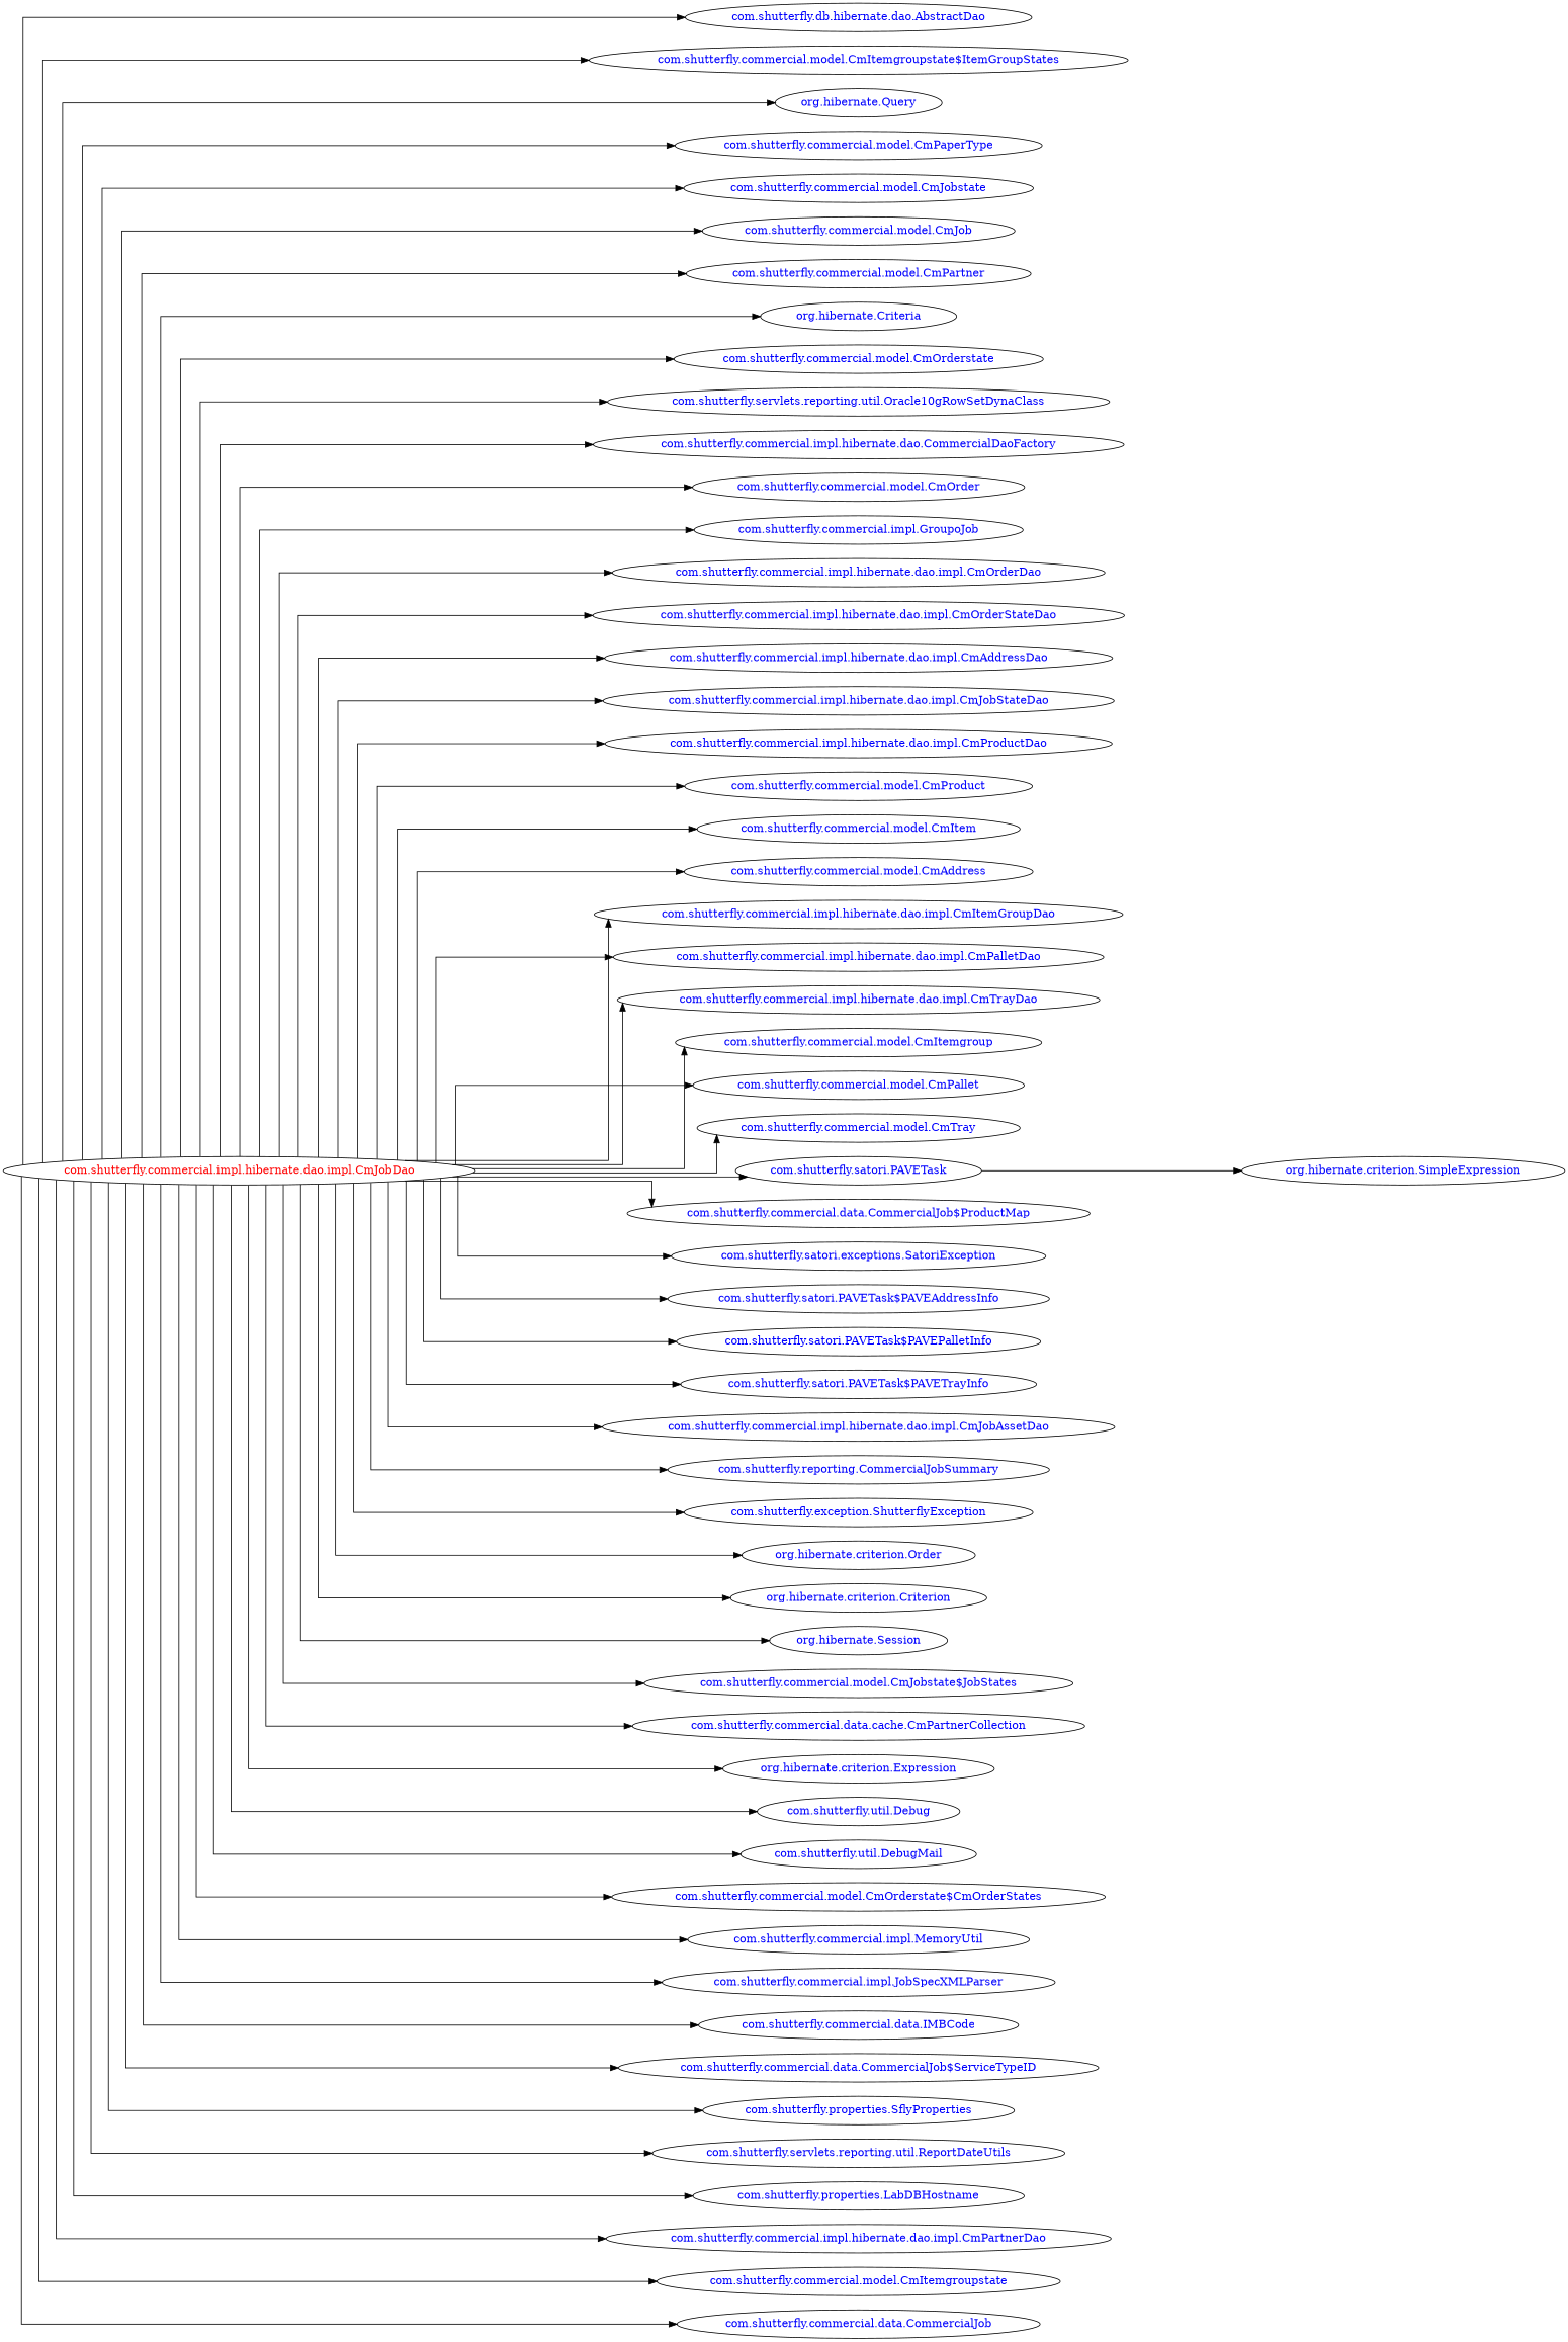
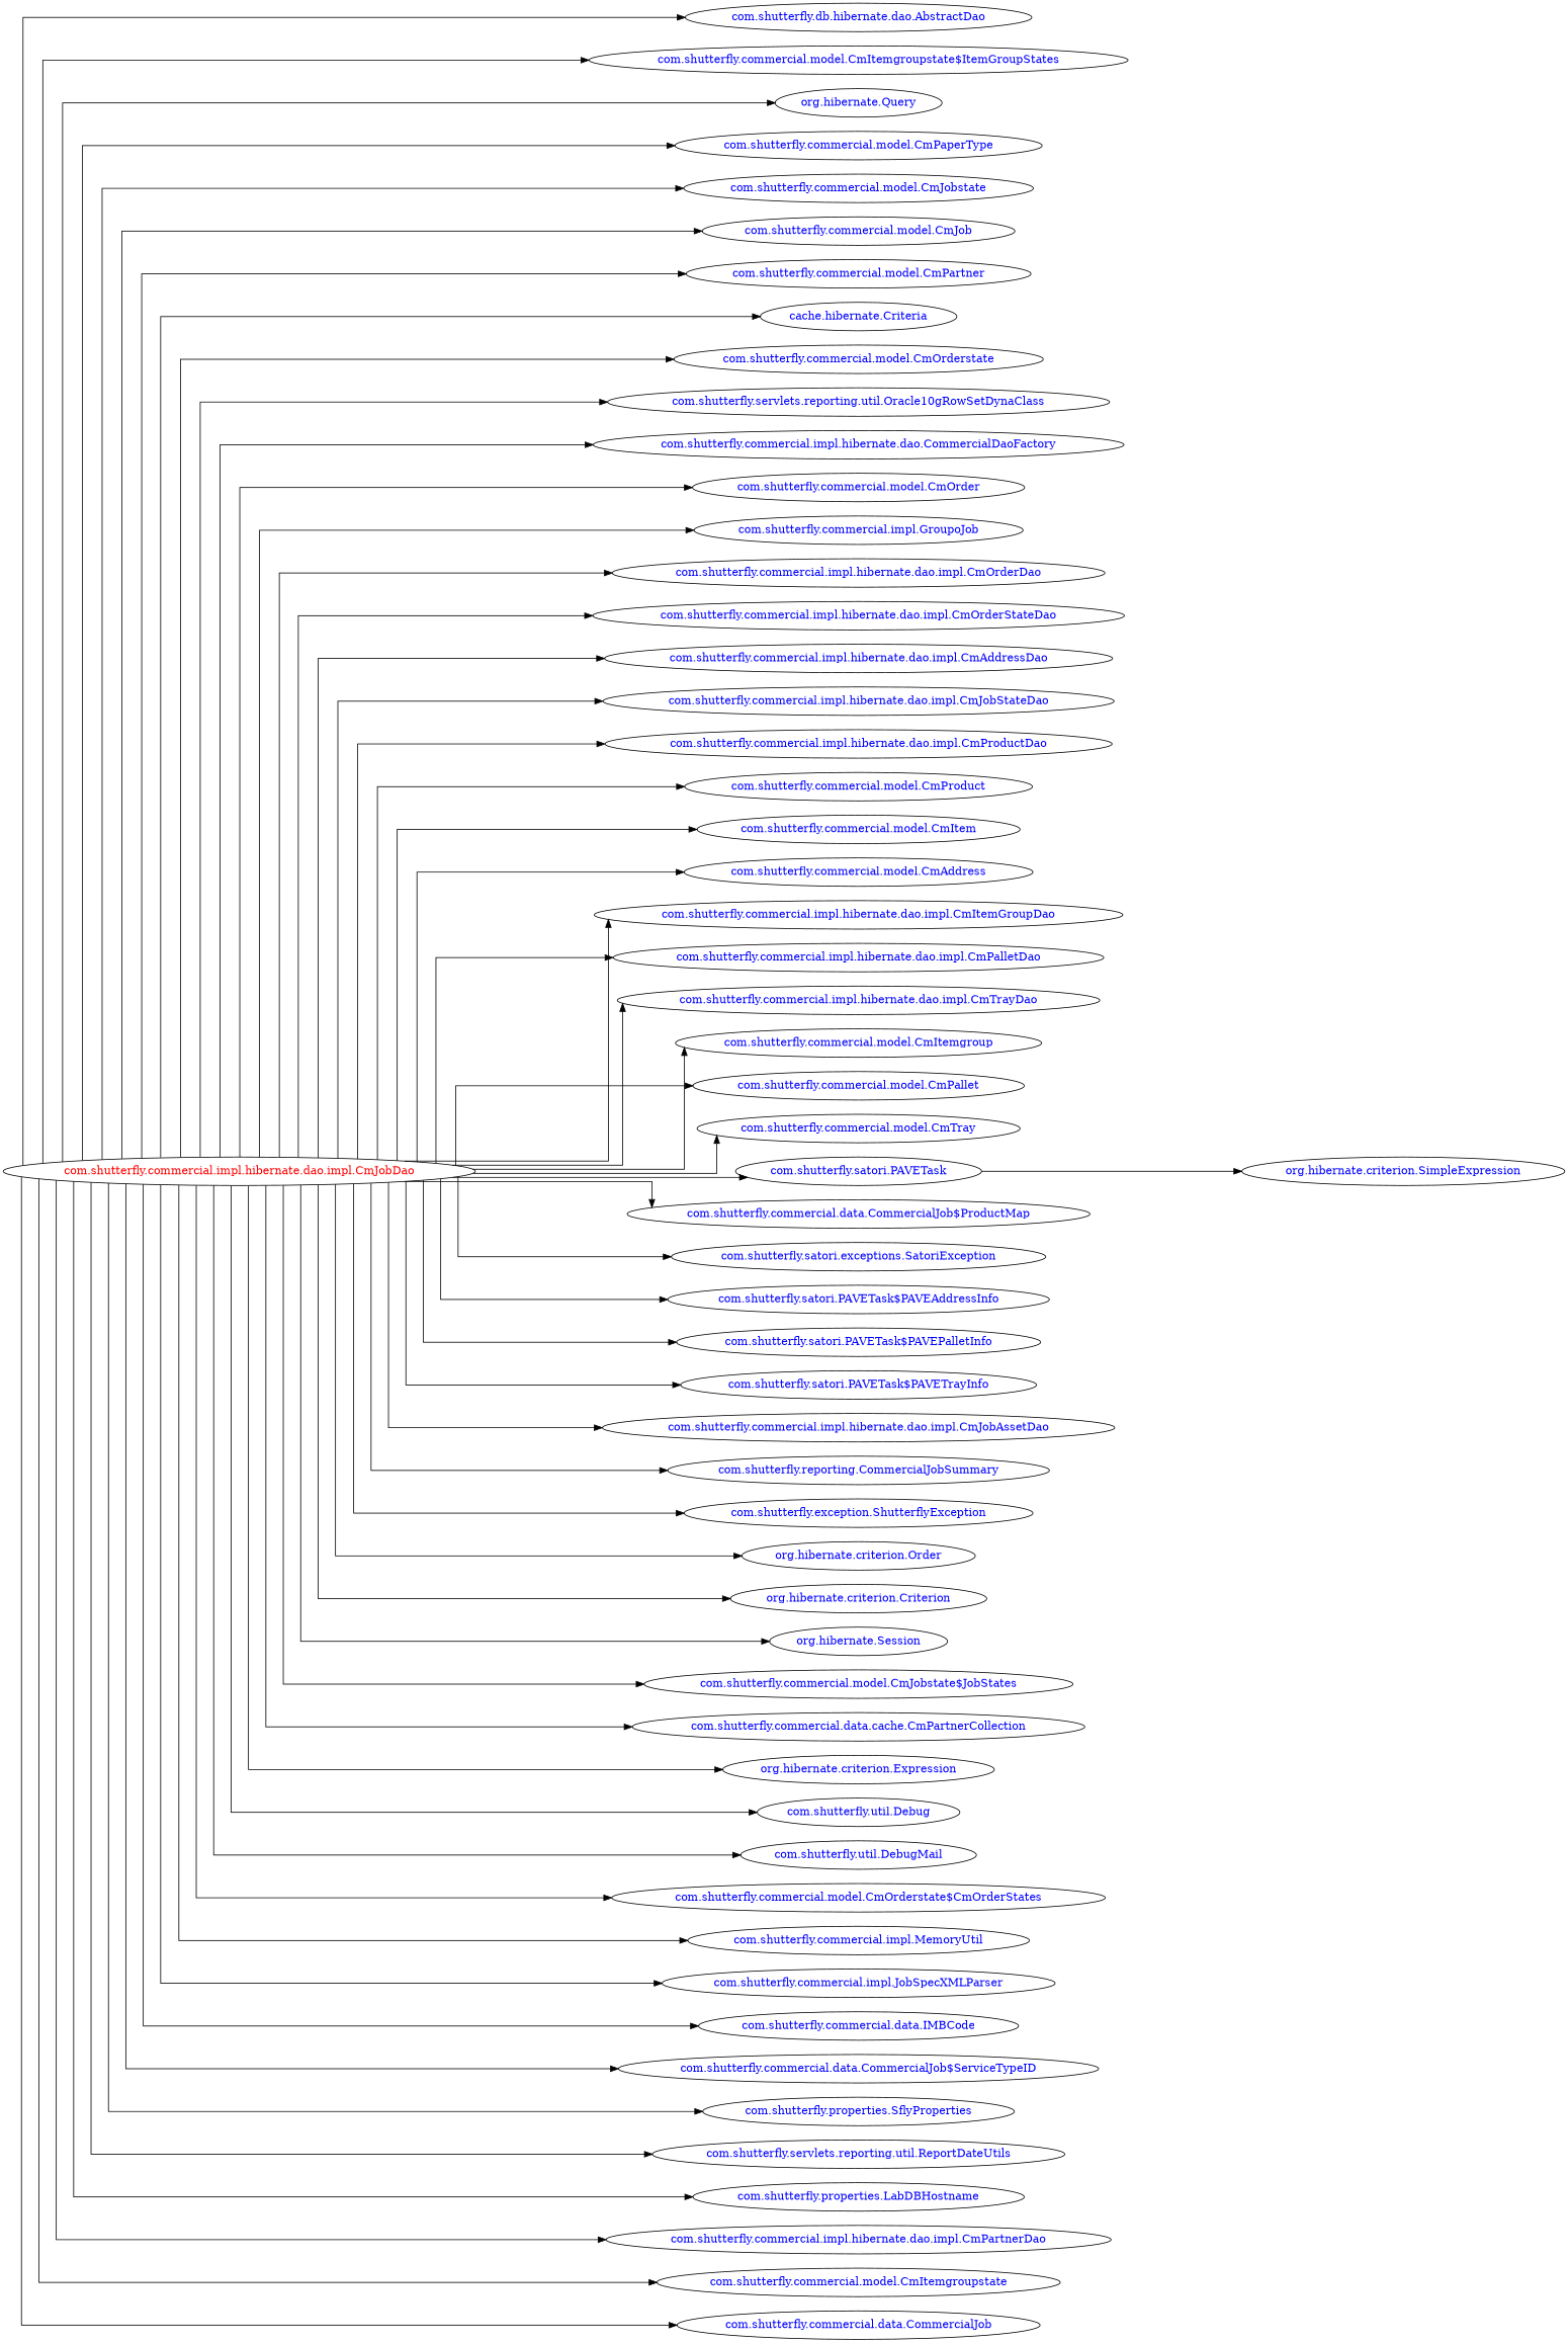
  digraph {
    concentrate=true
    rankdir=LR
    ranksep=2.0
    splines=ortho
    node [fontcolor=blue]
    "com.shutterfly.commercial.impl.hibernate.dao.impl.CmJobDao" [fontcolor=red]
    "com.shutterfly.db.hibernate.dao.AbstractDao"
    "com.shutterfly.commercial.model.CmItemgroupstate$ItemGroupStates"
    "org.hibernate.Query"
    "com.shutterfly.commercial.model.CmPaperType"
    "com.shutterfly.commercial.model.CmJobstate"
    "com.shutterfly.commercial.model.CmJob"
    "com.shutterfly.commercial.model.CmPartner"
-   "org.hibernate.Criteria"
+   "org.hibernate.Criteria" [label="cache.hibernate.Criteria"]
    "com.shutterfly.commercial.model.CmOrderstate"
    "com.shutterfly.servlets.reporting.util.Oracle10gRowSetDynaClass"
    "com.shutterfly.commercial.impl.hibernate.dao.CommercialDaoFactory"
    "com.shutterfly.commercial.model.CmOrder"
    "com.shutterfly.commercial.impl.GroupoJob"
    "com.shutterfly.commercial.impl.hibernate.dao.impl.CmOrderDao"
    "com.shutterfly.commercial.impl.hibernate.dao.impl.CmOrderStateDao"
    "com.shutterfly.commercial.impl.hibernate.dao.impl.CmAddressDao"
    "com.shutterfly.commercial.impl.hibernate.dao.impl.CmJobStateDao"
    "com.shutterfly.commercial.impl.hibernate.dao.impl.CmProductDao"
    "com.shutterfly.commercial.model.CmProduct"
    "com.shutterfly.commercial.model.CmItem"
    "com.shutterfly.commercial.model.CmAddress"
    "com.shutterfly.commercial.impl.hibernate.dao.impl.CmItemGroupDao"
    "com.shutterfly.commercial.impl.hibernate.dao.impl.CmPalletDao"
    "com.shutterfly.commercial.impl.hibernate.dao.impl.CmTrayDao"
    "com.shutterfly.commercial.model.CmItemgroup"
    "com.shutterfly.commercial.model.CmPallet"
    "com.shutterfly.commercial.model.CmTray"
    "com.shutterfly.satori.PAVETask"
    "com.shutterfly.commercial.data.CommercialJob$ProductMap"
    "com.shutterfly.satori.exceptions.SatoriException"
    "com.shutterfly.satori.PAVETask$PAVEAddressInfo"
    "com.shutterfly.satori.PAVETask$PAVEPalletInfo"
    "com.shutterfly.satori.PAVETask$PAVETrayInfo"
    "com.shutterfly.commercial.impl.hibernate.dao.impl.CmJobAssetDao"
    "com.shutterfly.reporting.CommercialJobSummary"
    "com.shutterfly.exception.ShutterflyException"
    "org.hibernate.criterion.Order"
    "org.hibernate.criterion.Criterion"
    "org.hibernate.Session"
    "com.shutterfly.commercial.model.CmJobstate$JobStates"
    "com.shutterfly.commercial.data.cache.CmPartnerCollection"
    "org.hibernate.criterion.Expression"
    "com.shutterfly.util.Debug"
    "com.shutterfly.util.DebugMail"
    "com.shutterfly.commercial.model.CmOrderstate$CmOrderStates"
    "com.shutterfly.commercial.impl.MemoryUtil"
    "com.shutterfly.commercial.impl.JobSpecXMLParser"
    "com.shutterfly.commercial.data.IMBCode"
    "com.shutterfly.commercial.data.CommercialJob$ServiceTypeID"
    "com.shutterfly.properties.SflyProperties"
    "com.shutterfly.servlets.reporting.util.ReportDateUtils"
    "com.shutterfly.properties.LabDBHostname"
    "com.shutterfly.commercial.impl.hibernate.dao.impl.CmPartnerDao"
    "com.shutterfly.commercial.model.CmItemgroupstate"
    "com.shutterfly.commercial.data.CommercialJob"
    "org.hibernate.criterion.SimpleExpression"
    "com.shutterfly.commercial.impl.hibernate.dao.impl.CmJobDao" -> "com.shutterfly.db.hibernate.dao.AbstractDao"
    "com.shutterfly.commercial.impl.hibernate.dao.impl.CmJobDao" -> "com.shutterfly.commercial.model.CmItemgroupstate$ItemGroupStates"
    "com.shutterfly.commercial.impl.hibernate.dao.impl.CmJobDao" -> "org.hibernate.Query"
    "com.shutterfly.commercial.impl.hibernate.dao.impl.CmJobDao" -> "com.shutterfly.commercial.model.CmPaperType"
    "com.shutterfly.commercial.impl.hibernate.dao.impl.CmJobDao" -> "com.shutterfly.commercial.model.CmJobstate"
    "com.shutterfly.commercial.impl.hibernate.dao.impl.CmJobDao" -> "com.shutterfly.commercial.model.CmJob"
    "com.shutterfly.commercial.impl.hibernate.dao.impl.CmJobDao" -> "com.shutterfly.commercial.model.CmPartner"
    "com.shutterfly.commercial.impl.hibernate.dao.impl.CmJobDao" -> "org.hibernate.Criteria"
    "com.shutterfly.commercial.impl.hibernate.dao.impl.CmJobDao" -> "com.shutterfly.commercial.model.CmOrderstate"
    "com.shutterfly.commercial.impl.hibernate.dao.impl.CmJobDao" -> "com.shutterfly.servlets.reporting.util.Oracle10gRowSetDynaClass"
    "com.shutterfly.commercial.impl.hibernate.dao.impl.CmJobDao" -> "com.shutterfly.commercial.impl.hibernate.dao.CommercialDaoFactory"
    "com.shutterfly.commercial.impl.hibernate.dao.impl.CmJobDao" -> "com.shutterfly.commercial.model.CmOrder"
    "com.shutterfly.commercial.impl.hibernate.dao.impl.CmJobDao" -> "com.shutterfly.commercial.impl.GroupoJob"
    "com.shutterfly.commercial.impl.hibernate.dao.impl.CmJobDao" -> "com.shutterfly.commercial.impl.hibernate.dao.impl.CmOrderDao"
    "com.shutterfly.commercial.impl.hibernate.dao.impl.CmJobDao" -> "com.shutterfly.commercial.impl.hibernate.dao.impl.CmOrderStateDao"
    "com.shutterfly.commercial.impl.hibernate.dao.impl.CmJobDao" -> "com.shutterfly.commercial.impl.hibernate.dao.impl.CmAddressDao"
    "com.shutterfly.commercial.impl.hibernate.dao.impl.CmJobDao" -> "com.shutterfly.commercial.impl.hibernate.dao.impl.CmJobStateDao"
    "com.shutterfly.commercial.impl.hibernate.dao.impl.CmJobDao" -> "com.shutterfly.commercial.impl.hibernate.dao.impl.CmProductDao"
    "com.shutterfly.commercial.impl.hibernate.dao.impl.CmJobDao" -> "com.shutterfly.commercial.model.CmProduct"
    "com.shutterfly.commercial.impl.hibernate.dao.impl.CmJobDao" -> "com.shutterfly.commercial.model.CmItem"
    "com.shutterfly.commercial.impl.hibernate.dao.impl.CmJobDao" -> "com.shutterfly.commercial.model.CmAddress"
    "com.shutterfly.commercial.impl.hibernate.dao.impl.CmJobDao" -> "com.shutterfly.commercial.impl.hibernate.dao.impl.CmItemGroupDao"
    "com.shutterfly.commercial.impl.hibernate.dao.impl.CmJobDao" -> "com.shutterfly.commercial.impl.hibernate.dao.impl.CmPalletDao"
    "com.shutterfly.commercial.impl.hibernate.dao.impl.CmJobDao" -> "com.shutterfly.commercial.impl.hibernate.dao.impl.CmTrayDao"
    "com.shutterfly.commercial.impl.hibernate.dao.impl.CmJobDao" -> "com.shutterfly.commercial.model.CmItemgroup"
    "com.shutterfly.commercial.impl.hibernate.dao.impl.CmJobDao" -> "com.shutterfly.commercial.model.CmPallet"
    "com.shutterfly.commercial.impl.hibernate.dao.impl.CmJobDao" -> "com.shutterfly.commercial.model.CmTray"
    "com.shutterfly.commercial.impl.hibernate.dao.impl.CmJobDao" -> "com.shutterfly.satori.PAVETask"
    "com.shutterfly.commercial.impl.hibernate.dao.impl.CmJobDao" -> "com.shutterfly.commercial.data.CommercialJob$ProductMap"
    "com.shutterfly.commercial.impl.hibernate.dao.impl.CmJobDao" -> "com.shutterfly.satori.exceptions.SatoriException"
    "com.shutterfly.commercial.impl.hibernate.dao.impl.CmJobDao" -> "com.shutterfly.satori.PAVETask$PAVEAddressInfo"
    "com.shutterfly.commercial.impl.hibernate.dao.impl.CmJobDao" -> "com.shutterfly.satori.PAVETask$PAVEPalletInfo"
    "com.shutterfly.commercial.impl.hibernate.dao.impl.CmJobDao" -> "com.shutterfly.satori.PAVETask$PAVETrayInfo"
    "com.shutterfly.commercial.impl.hibernate.dao.impl.CmJobDao" -> "com.shutterfly.commercial.impl.hibernate.dao.impl.CmJobAssetDao"
    "com.shutterfly.commercial.impl.hibernate.dao.impl.CmJobDao" -> "com.shutterfly.reporting.CommercialJobSummary"
    "com.shutterfly.commercial.impl.hibernate.dao.impl.CmJobDao" -> "com.shutterfly.exception.ShutterflyException"
    "com.shutterfly.commercial.impl.hibernate.dao.impl.CmJobDao" -> "org.hibernate.criterion.Order"
    "com.shutterfly.commercial.impl.hibernate.dao.impl.CmJobDao" -> "org.hibernate.criterion.Criterion"
    "com.shutterfly.commercial.impl.hibernate.dao.impl.CmJobDao" -> "org.hibernate.Session"
    "com.shutterfly.commercial.impl.hibernate.dao.impl.CmJobDao" -> "com.shutterfly.commercial.model.CmJobstate$JobStates"
    "com.shutterfly.commercial.impl.hibernate.dao.impl.CmJobDao" -> "com.shutterfly.commercial.data.cache.CmPartnerCollection"
    "com.shutterfly.commercial.impl.hibernate.dao.impl.CmJobDao" -> "org.hibernate.criterion.Expression"
    "com.shutterfly.commercial.impl.hibernate.dao.impl.CmJobDao" -> "com.shutterfly.util.Debug"
    "com.shutterfly.commercial.impl.hibernate.dao.impl.CmJobDao" -> "com.shutterfly.util.DebugMail"
    "com.shutterfly.commercial.impl.hibernate.dao.impl.CmJobDao" -> "com.shutterfly.commercial.model.CmOrderstate$CmOrderStates"
    "com.shutterfly.commercial.impl.hibernate.dao.impl.CmJobDao" -> "com.shutterfly.commercial.impl.MemoryUtil"
    "com.shutterfly.commercial.impl.hibernate.dao.impl.CmJobDao" -> "com.shutterfly.commercial.impl.JobSpecXMLParser"
    "com.shutterfly.commercial.impl.hibernate.dao.impl.CmJobDao" -> "com.shutterfly.commercial.data.IMBCode"
    "com.shutterfly.commercial.impl.hibernate.dao.impl.CmJobDao" -> "com.shutterfly.commercial.data.CommercialJob$ServiceTypeID"
    "com.shutterfly.commercial.impl.hibernate.dao.impl.CmJobDao" -> "com.shutterfly.properties.SflyProperties"
    "com.shutterfly.commercial.impl.hibernate.dao.impl.CmJobDao" -> "com.shutterfly.servlets.reporting.util.ReportDateUtils"
    "com.shutterfly.commercial.impl.hibernate.dao.impl.CmJobDao" -> "com.shutterfly.properties.LabDBHostname"
    "com.shutterfly.commercial.impl.hibernate.dao.impl.CmJobDao" -> "com.shutterfly.commercial.impl.hibernate.dao.impl.CmPartnerDao"
    "com.shutterfly.commercial.impl.hibernate.dao.impl.CmJobDao" -> "com.shutterfly.commercial.model.CmItemgroupstate"
    "com.shutterfly.commercial.impl.hibernate.dao.impl.CmJobDao" -> "com.shutterfly.commercial.data.CommercialJob"
    "com.shutterfly.satori.PAVETask" -> "org.hibernate.criterion.SimpleExpression"
  }
